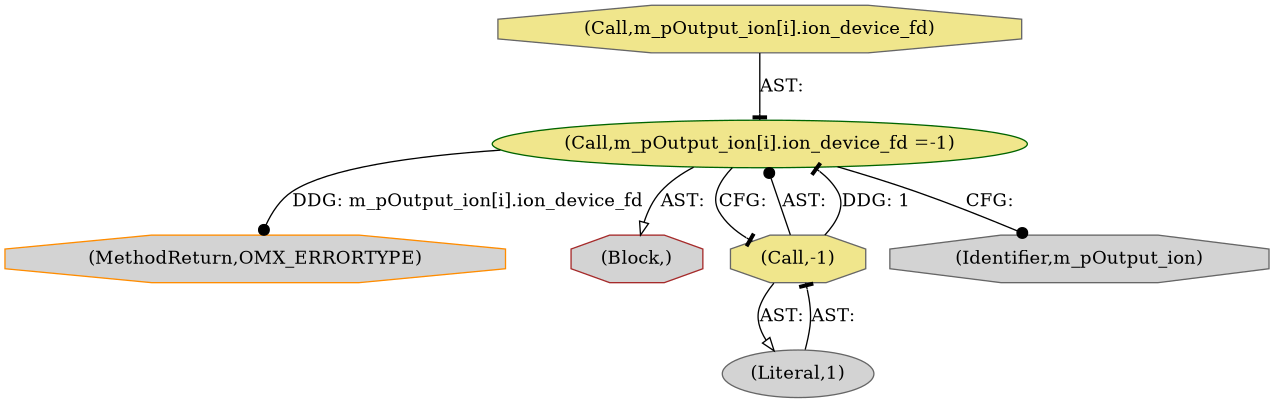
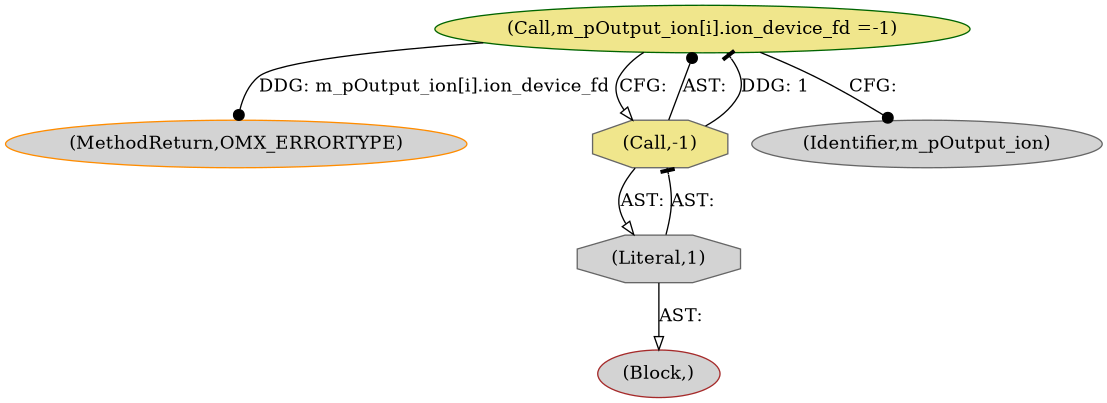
  digraph {
    node [color=gray40 fillcolor=lightgrey shape=octagon style=filled]
    edge [arrowhead=onormal]
    n1 [color=darkgreen fillcolor=khaki label="(Call,m_pOutput_ion[i].ion_device_fd =-1)" shape=ellipse]
    n2 [fillcolor=khaki label="(Call,-1)"]
-   n3 [color=darkorange label="(MethodReturn,OMX_ERRORTYPE)"]
-   n4 [color=brown label="(Block,)"]
-   n5 [label="(Identifier,m_pOutput_ion)"]
-   n6 [label="(Literal,1)" shape=ellipse]
-   n7 [fillcolor=khaki label="(Call,m_pOutput_ion[i].ion_device_fd)"]
-   n1 -> n2 [arrowhead=tee label="CFG: "]
+   n3 [color=darkorange label="(MethodReturn,OMX_ERRORTYPE)" shape=ellipse]
+   n4 [color=brown label="(Block,)" shape=ellipse]
+   n5 [label="(Identifier,m_pOutput_ion)" shape=ellipse]
+   n6 [label="(Literal,1)"]
+   n1 -> n2 [label="CFG: "]
    n1 -> n3 [arrowhead=dot label="DDG: m_pOutput_ion[i].ion_device_fd"]
-   n1 -> n4 [label="AST: "]
+   n6 -> n4 [label="AST: "]
    n1 -> n5 [arrowhead=dot label="CFG: "]
    n2 -> n1 [arrowhead=dot label="AST: "]
    n2 -> n1 [arrowhead=tee label="DDG: 1"]
    n2 -> n6 [label="AST: "]
    n6 -> n2 [arrowhead=tee label="AST: "]
-   n7 -> n1 [arrowhead=tee label="AST: "]
  }
